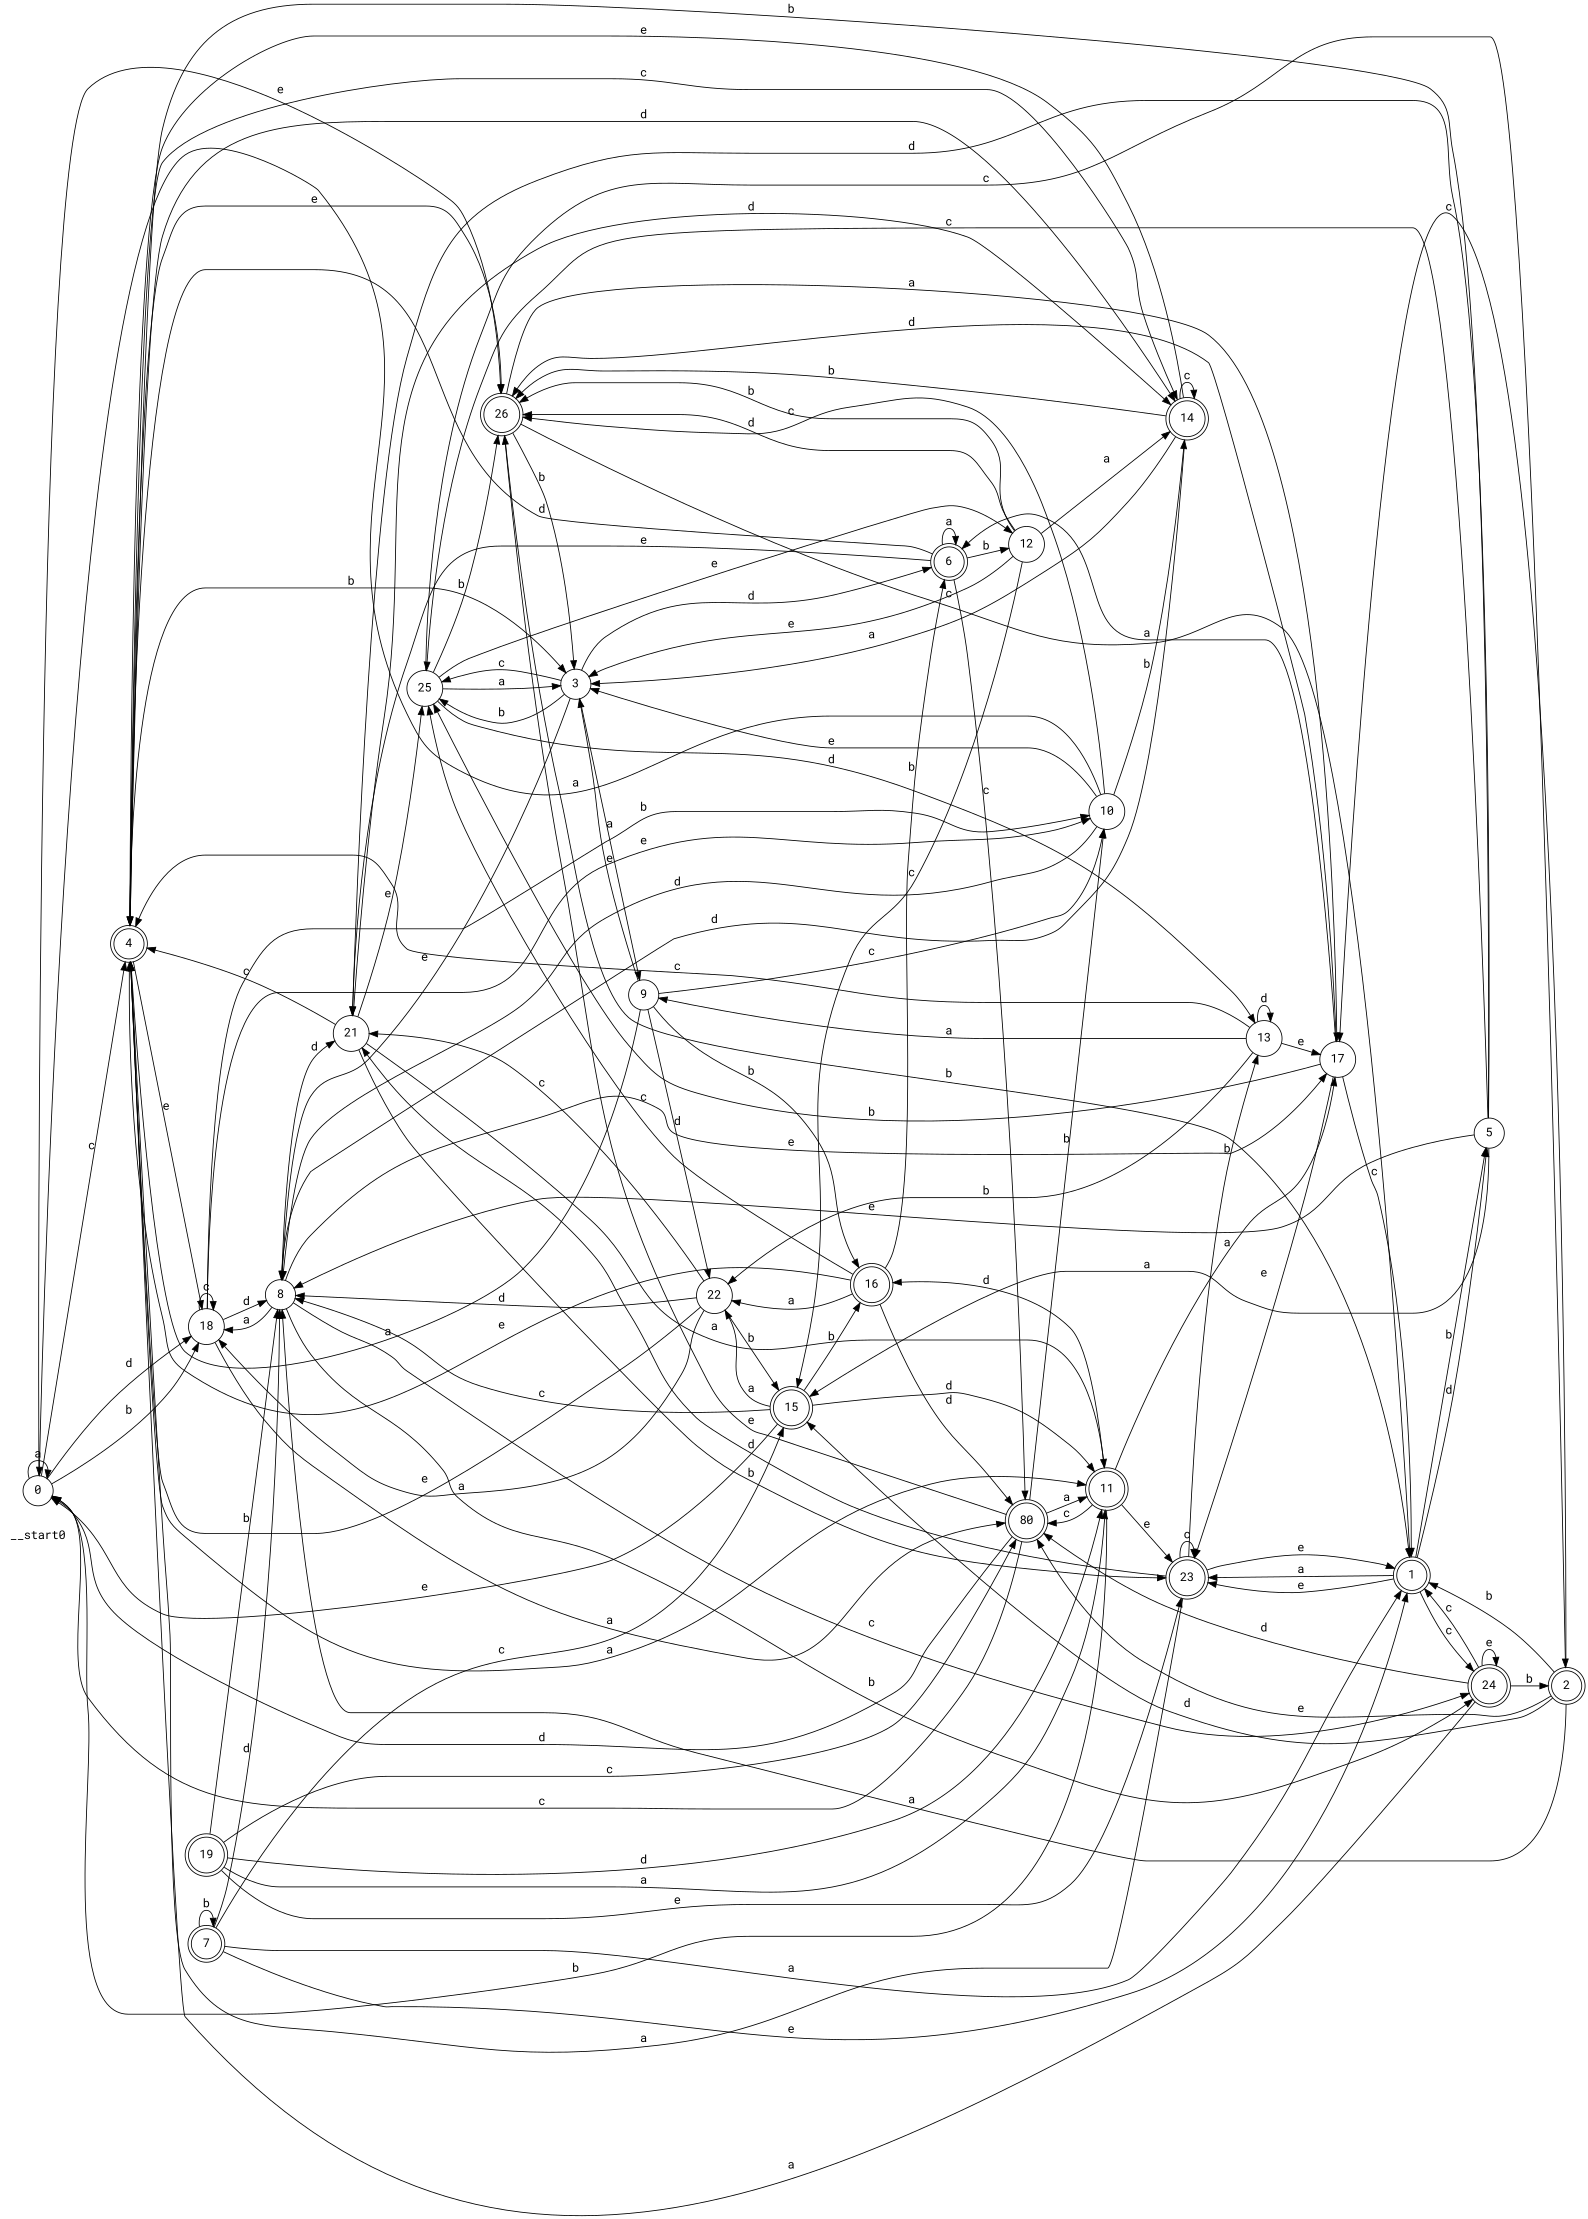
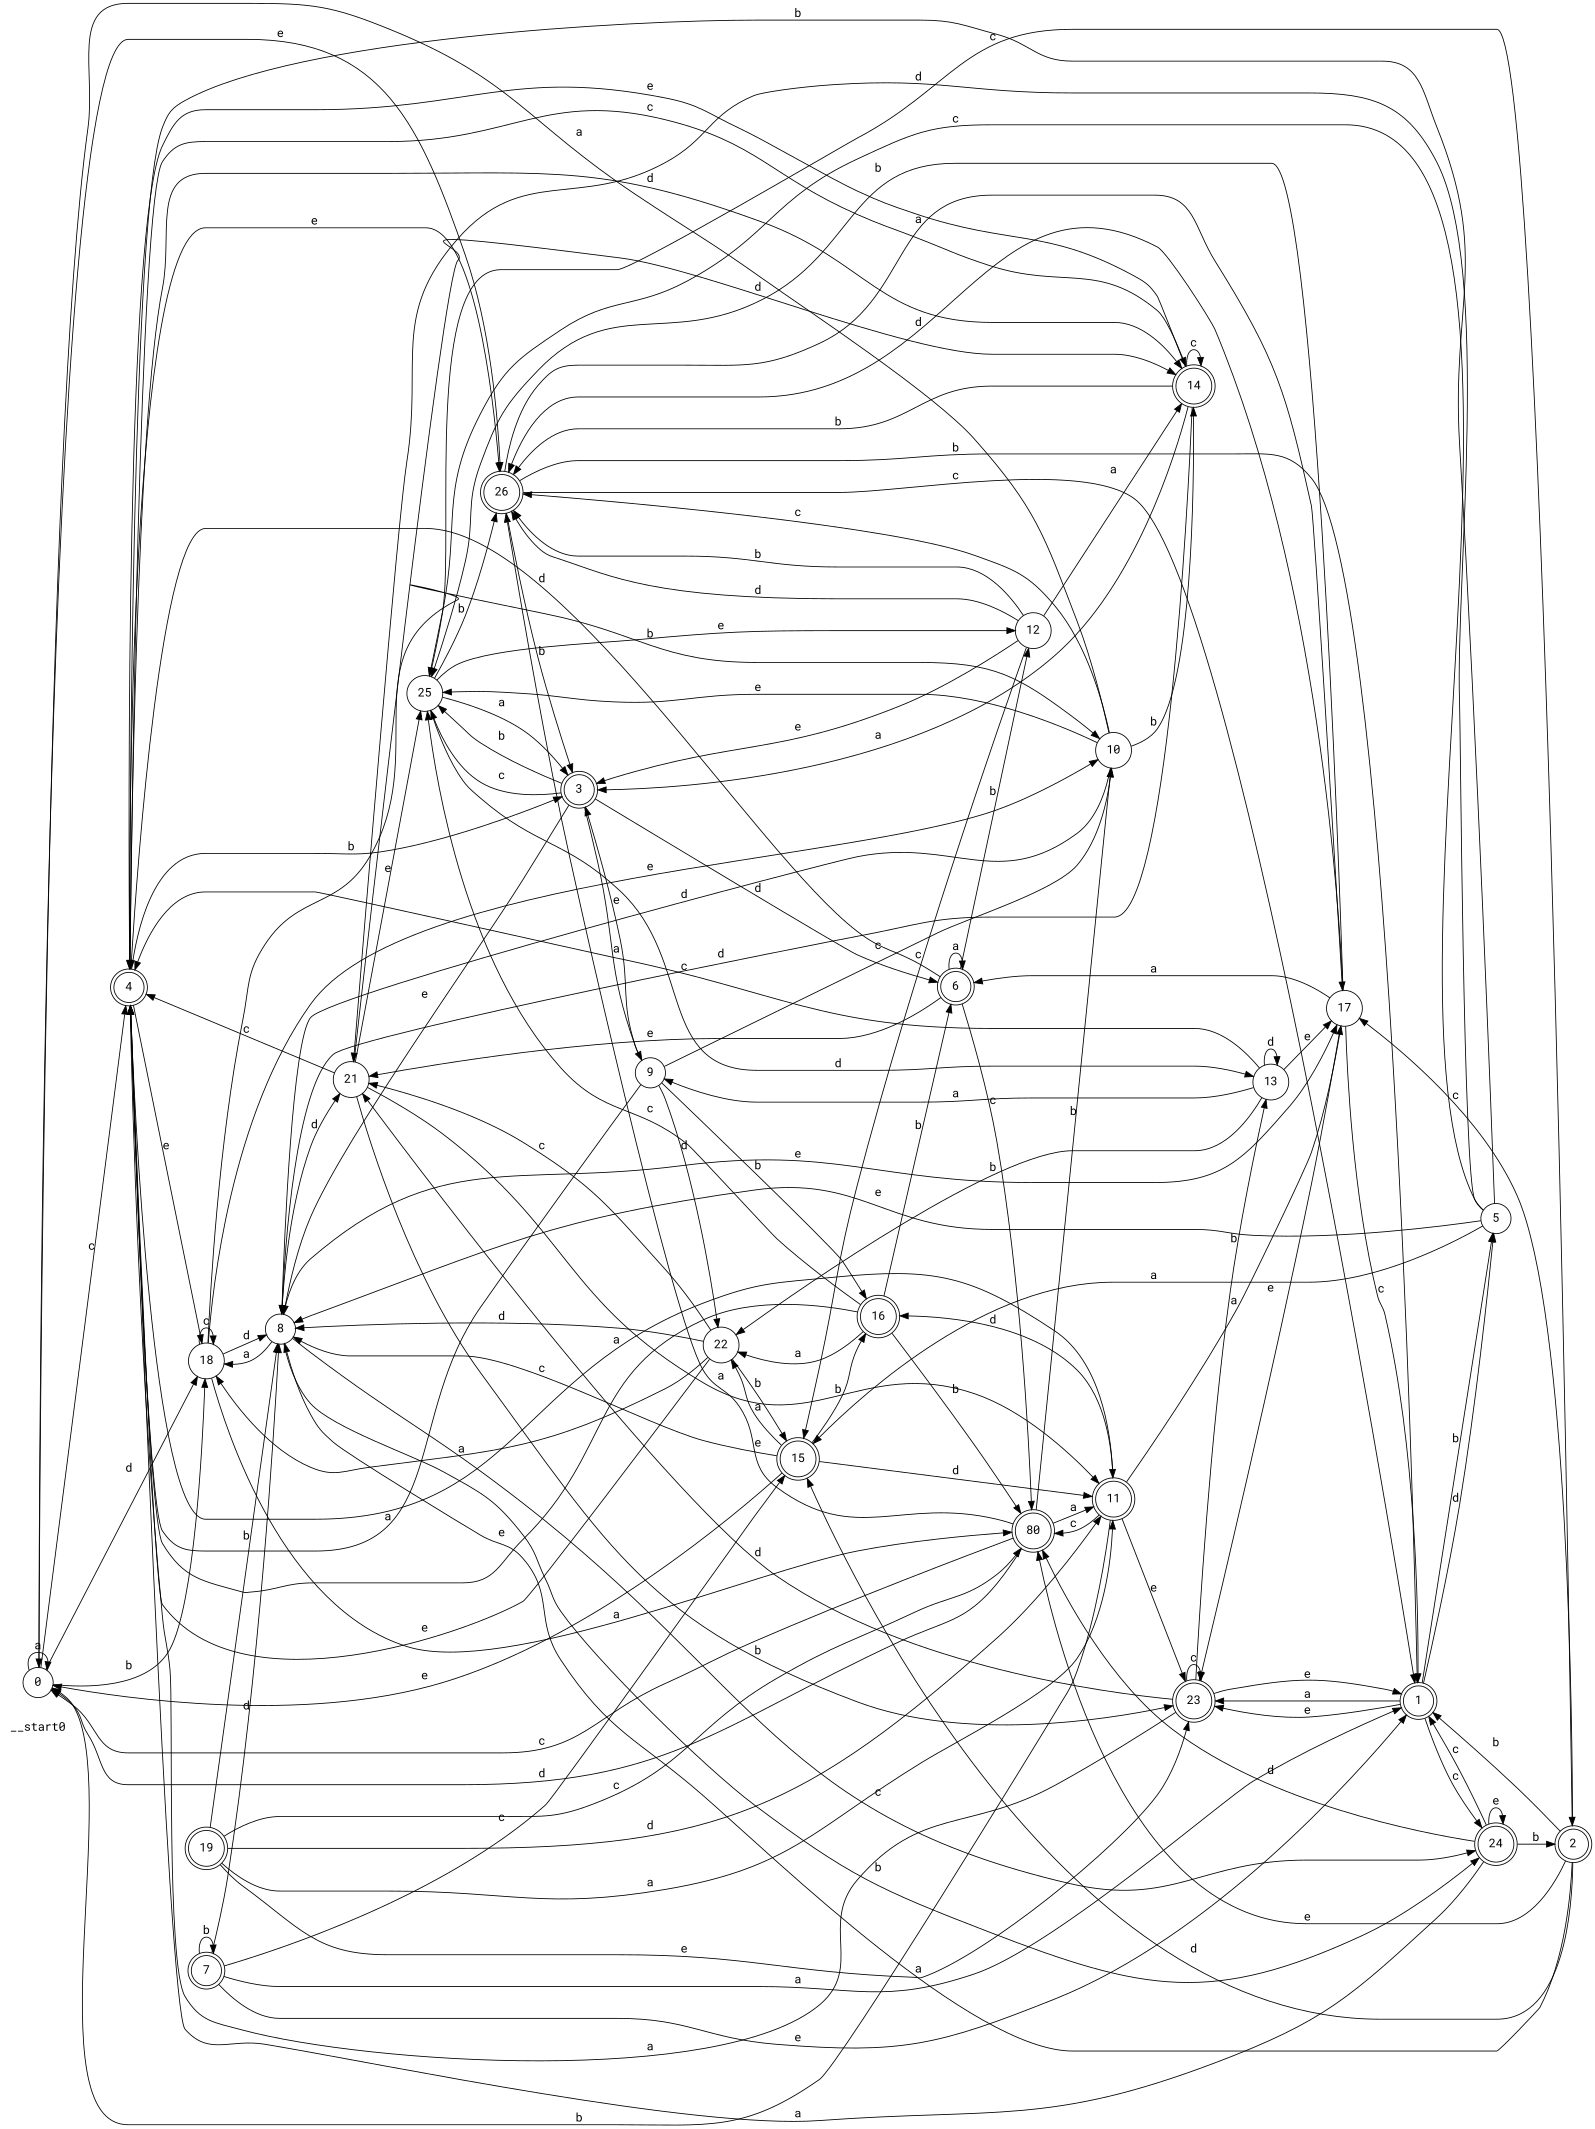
  digraph {
    fontname="Roboto Mono"
    rankdir=LR
    node [fontname="Roboto Mono" shape=doublecircle color=black fillcolor=white style="rounded,filled"]
    edge [fontname="Roboto Mono"]
    __start0 [shape=none color="" fillcolor="" style=""]
    n2 [label=0 shape=circle style=filled]
    n3 [label=4]
    n4 [label=18 shape=circle style=filled]
    n5 [label=26]
-   n6 [label=3 shape=circle style=filled]
+   n6 [label=3 style=filled]
    n7 [label=11]
    n8 [label=14]
    n9 [label=8 shape=circle style=filled]
    n10 [label=80]
    n11 [label=10 shape=circle style=filled]
    n12 [label=1]
    n13 [label=17 shape=circle style=filled]
    n14 [label=5 shape=circle style=filled]
    n15 [label=23]
    n16 [label=24]
    n17 [label=15]
    n18 [label=25 shape=circle style=filled]
    n19 [label=21 shape=circle style=filled]
    n20 [label=13 shape=circle style=filled]
    n21 [label=2]
    n22 [label=16]
    n23 [label=22 shape=circle style=filled]
    n24 [label=6]
    n25 [label=9 shape=circle style=filled]
    n26 [label=12 shape=circle style=filled]
    n27 [label=7]
    n28 [label=19]
    n2 -> n2 [label=a]
    n2 -> n3 [label=c]
    n2 -> n4 [label=b]
    n2 -> n4 [label=d]
    n2 -> n5 [label=e]
    n3 -> n4 [label=e]
    n3 -> n5 [label=e]
    n3 -> n6 [label=b]
    n3 -> n7 [label=a]
    n3 -> n8 [label=c]
    n3 -> n8 [label=d]
    n4 -> n4 [label=c]
    n4 -> n9 [label=d]
    n4 -> n10 [label=a]
    n4 -> n11 [label=b]
    n4 -> n11 [label=e]
    n5 -> n6 [label=b]
    n5 -> n12 [label=b]
    n5 -> n12 [label=c]
    n5 -> n13 [label=a]
    n6 -> n9 [label=e]
    n6 -> n18 [label=b]
    n6 -> n18 [label=c]
    n6 -> n24 [label=d]
    n6 -> n25 [label=a]
    n7 -> n2 [label=b]
    n7 -> n10 [label=c]
    n7 -> n13 [label=a]
    n7 -> n15 [label=e]
    n7 -> n22 [label=d]
    n8 -> n3 [label=e]
    n8 -> n5 [label=b]
    n8 -> n6 [label=a]
    n8 -> n8 [label=c]
    n8 -> n9 [label=d]
    n9 -> n4 [label=a]
    n9 -> n13 [label=e]
    n9 -> n16 [label=b]
    n9 -> n16 [label=c]
    n9 -> n19 [label=d]
    n10 -> n2 [label=c]
    n10 -> n2 [label=d]
    n10 -> n5 [label=e]
    n10 -> n7 [label=a]
    n10 -> n11 [label=b]
    n11 -> n2 [label=a]
    n11 -> n5 [label=c]
    n11 -> n8 [label=b]
    n11 -> n9 [label=d]
-   n11 -> n6 [label=e]
+   n11 -> n18 [label=e]
    n12 -> n14 [label=b]
    n12 -> n14 [label=d]
    n12 -> n15 [label=a]
    n12 -> n15 [label=e]
    n12 -> n16 [label=c]
    n13 -> n5 [label=d]
    n13 -> n12 [label=c]
    n13 -> n15 [label=e]
    n13 -> n18 [label=b]
    n13 -> n24 [label=a]
    n14 -> n3 [label=b]
    n14 -> n9 [label=e]
    n14 -> n17 [label=a]
    n14 -> n18 [label=c]
    n14 -> n19 [label=d]
    n15 -> n3 [label=a]
    n15 -> n12 [label=e]
    n15 -> n15 [label=c]
    n15 -> n19 [label=d]
    n15 -> n20 [label=b]
    n16 -> n3 [label=a]
    n16 -> n10 [label=d]
    n16 -> n12 [label=c]
    n16 -> n16 [label=e]
    n16 -> n21 [label=b]
    n17 -> n2 [label=e]
    n17 -> n7 [label=d]
    n17 -> n9 [label=c]
    n17 -> n22 [label=b]
    n17 -> n23 [label=a]
    n18 -> n5 [label=b]
    n18 -> n6 [label=a]
    n18 -> n20 [label=d]
    n18 -> n21 [label=c]
    n18 -> n26 [label=e]
    n19 -> n3 [label=c]
    n19 -> n7 [label=a]
    n19 -> n8 [label=d]
    n19 -> n15 [label=b]
    n19 -> n18 [label=e]
    n20 -> n3 [label=c]
    n20 -> n13 [label=e]
    n20 -> n20 [label=d]
    n20 -> n23 [label=b]
    n20 -> n25 [label=a]
    n21 -> n9 [label=a]
    n21 -> n10 [label=e]
    n21 -> n12 [label=b]
    n21 -> n13 [label=c]
    n21 -> n17 [label=d]
    n22 -> n3 [label=e]
-   n22 -> n10 [label=d]
+   n22 -> n10 [label=b]
    n22 -> n18 [label=c]
    n22 -> n23 [label=a]
    n22 -> n24 [label=b]
    n23 -> n3 [label=e]
    n23 -> n4 [label=a]
    n23 -> n9 [label=d]
    n23 -> n17 [label=b]
    n23 -> n19 [label=c]
    n24 -> n3 [label=d]
    n24 -> n10 [label=c]
    n24 -> n19 [label=e]
    n24 -> n24 [label=a]
    n24 -> n26 [label=b]
    n25 -> n3 [label=a]
    n25 -> n6 [label=e]
    n25 -> n11 [label=c]
    n25 -> n22 [label=b]
    n25 -> n23 [label=d]
    n26 -> n5 [label=b]
    n26 -> n5 [label=d]
    n26 -> n6 [label=e]
    n26 -> n8 [label=a]
    n26 -> n17 [label=c]
    n27 -> n9 [label=d]
    n27 -> n12 [label=a]
    n27 -> n12 [label=e]
    n27 -> n17 [label=c]
    n27 -> n27 [label=b]
    n28 -> n7 [label=a]
    n28 -> n7 [label=d]
    n28 -> n9 [label=b]
    n28 -> n10 [label=c]
    n28 -> n15 [label=e]
  }
